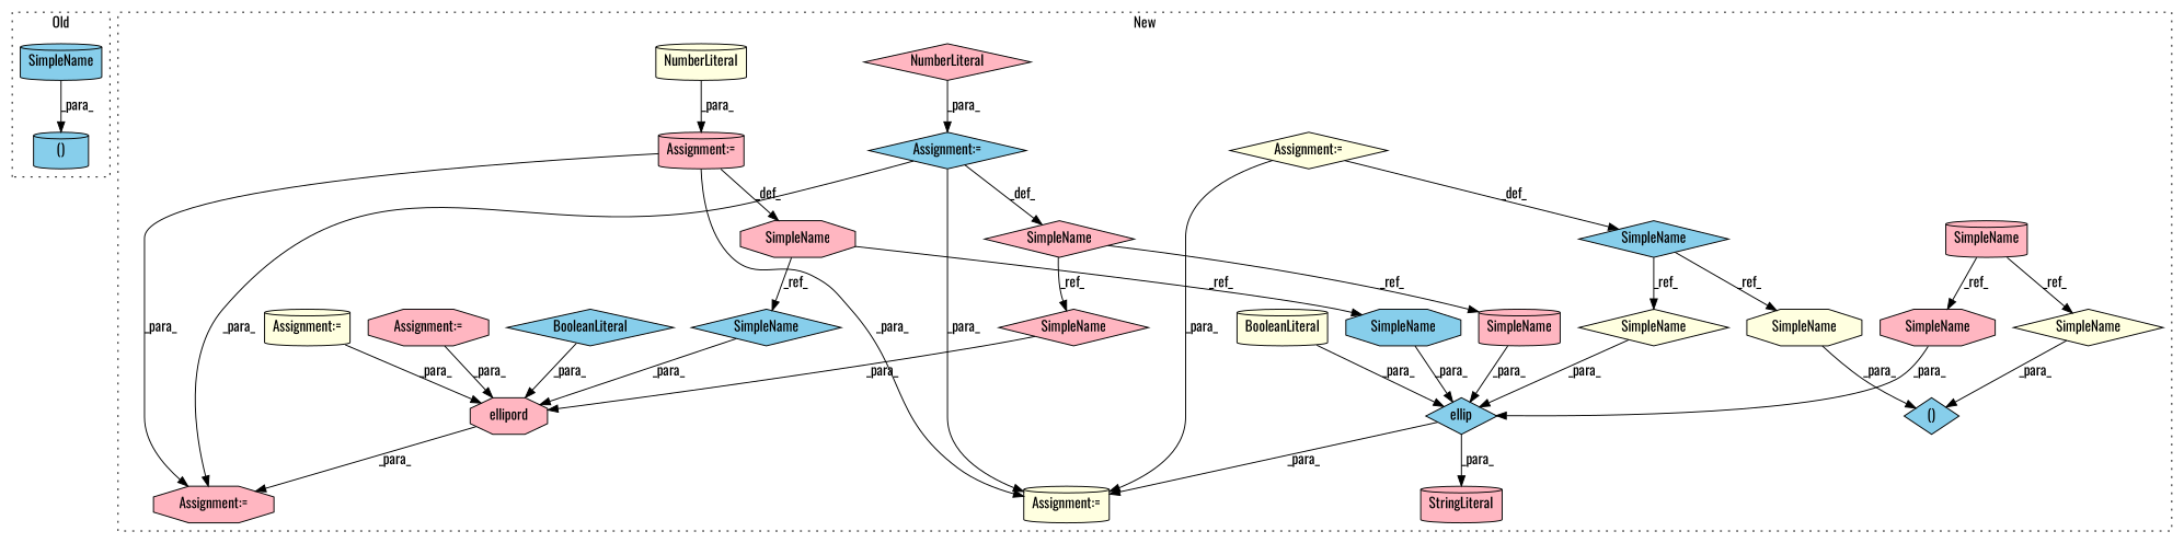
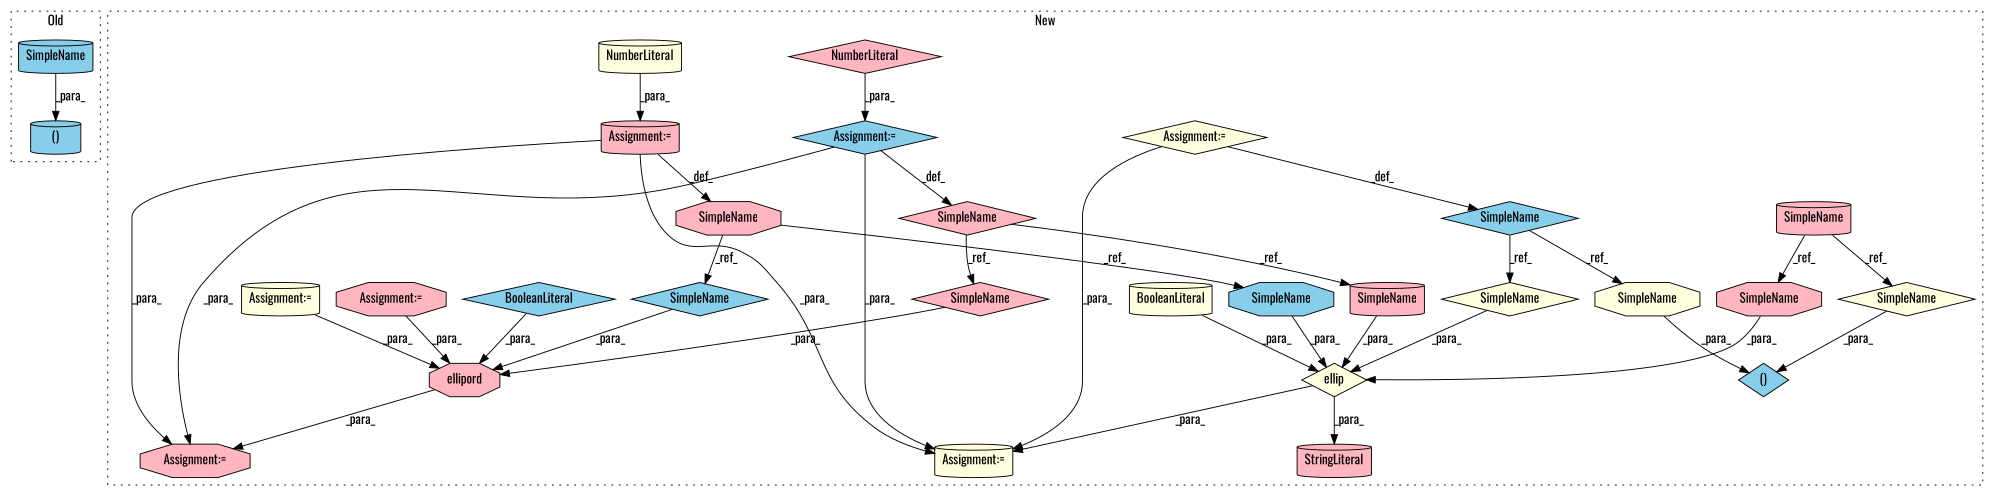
  digraph {
    fontname=Oswald
    node [a=42 fillcolor=lightpink fontname=Oswald l=2 s=16909 shape=diamond style=filled]
    edge [fontname=Oswald]
    n1 [a=106 fillcolor=skyblue l=16 label="()" s=9709 shape=cylinder]
    n2 [fillcolor=skyblue label=SimpleName s=9723 shape=cylinder]
-   n3 [a=32 fillcolor=skyblue l="6,1" label=ellip s="17085,17112"]
+   n3 [a=32 fillcolor=lightyellow l="6,1" label=ellip s="17085,17112"]
    n4 [fillcolor=skyblue l=1 label=SimpleName]
    n5 [a=106 fillcolor=skyblue l=16 label="()" s=17012]
    n6 [label=SimpleName s=16854 shape=cylinder]
    n7 [a=9 fillcolor=lightyellow l=5 label=BooleanLiteral s=17107 shape=cylinder]
    n8 [label=SimpleName s=16996]
    n9 [a=32 l="9,1" label=ellipord s="17030,17056" shape=octagon]
    n10 [a=9 fillcolor=skyblue l=5 label=BooleanLiteral s=17051]
    n11 [label=SimpleName s=16986 shape=octagon]
    n12 [a=7 l=1 label="Assignment:=" s=16988 shape=cylinder]
    n13 [a=34 fillcolor=lightyellow l=1 label=NumberLiteral s=16989 shape=cylinder]
    n14 [a=7 fillcolor=lightyellow label="Assignment:=" s=17083 shape=cylinder]
    n15 [a=7 label="Assignment:=" s=17028 shape=octagon]
    n16 [a=45 l=4 label=StringLiteral s=17102 shape=cylinder]
    n17 [a=7 l=1 label="Assignment:=" s=16959 shape=octagon]
    n18 [a=7 fillcolor=lightyellow l=1 label="Assignment:=" s=16930 shape=cylinder]
    n19 [a=7 fillcolor=lightyellow l=1 label="Assignment:="]
    n20 [a=7 fillcolor=skyblue l=1 label="Assignment:=" s=16998]
    n21 [a=34 label=NumberLiteral s=16999]
    n22 [fillcolor=lightyellow l=1 label=SimpleName s=17091]
    n23 [fillcolor=lightyellow l=1 label=SimpleName s=17012 shape=octagon]
    n24 [label=SimpleName s=17096 shape=cylinder]
    n25 [label=SimpleName s=17048]
    n26 [label=SimpleName s=17099 shape=octagon]
    n27 [fillcolor=lightyellow label=SimpleName s=17026]
    n28 [fillcolor=skyblue label=SimpleName s=17093 shape=octagon]
    n29 [fillcolor=skyblue label=SimpleName s=17045]
    subgraph cluster_1 {
      label=Old
      style=dotted
      n1
      n2
    }
    subgraph cluster_2 {
      label=New
      style=dotted
      n3
      n4
      n5
      n6
      n7
      n8
      n9
      n10
      n11
      n12
      n13
      n14
      n15
      n16
      n17
      n18
      n19
      n20
      n21
      n22
      n23
      n24
      n25
      n26
      n27
      n28
      n29
    }
    n2 -> n1 [label=_para_]
    n3 -> n14 [label=_para_]
    n3 -> n16 [label=_para_]
    n4 -> n22 [label=_ref_]
    n4 -> n23 [label=_ref_]
    n6 -> n26 [label=_ref_]
    n6 -> n27 [label=_ref_]
    n7 -> n3 [label=_para_]
    n8 -> n24 [label=_ref_]
    n8 -> n25 [label=_ref_]
    n9 -> n15 [label=_para_]
    n10 -> n9 [label=_para_]
    n11 -> n28 [label=_ref_]
    n11 -> n29 [label=_ref_]
    n12 -> n11 [label=_def_]
    n12 -> n14 [label=_para_]
    n12 -> n15 [label=_para_]
    n13 -> n12 [label=_para_]
    n17 -> n9 [label=_para_]
    n18 -> n9 [label=_para_]
    n19 -> n4 [label=_def_]
    n19 -> n14 [label=_para_]
    n20 -> n8 [label=_def_]
    n20 -> n14 [label=_para_]
    n20 -> n15 [label=_para_]
    n21 -> n20 [label=_para_]
    n22 -> n3 [label=_para_]
    n23 -> n5 [label=_para_]
    n24 -> n3 [label=_para_]
    n25 -> n9 [label=_para_]
    n26 -> n3 [label=_para_]
    n27 -> n5 [label=_para_]
    n28 -> n3 [label=_para_]
    n29 -> n9 [label=_para_]
  }
